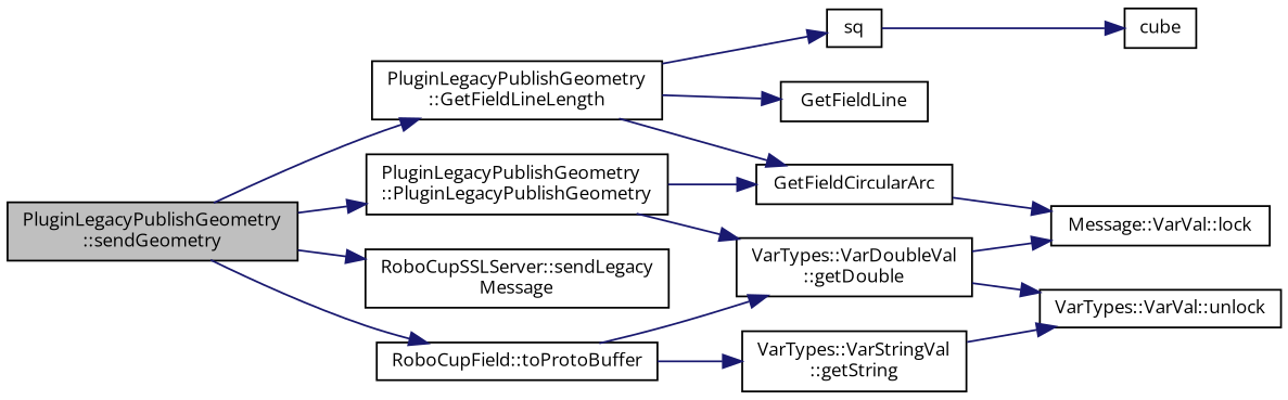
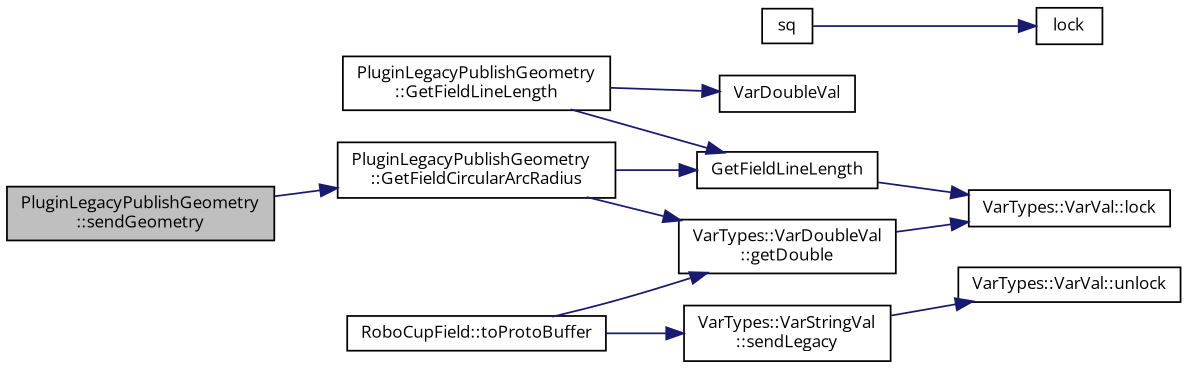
  digraph {
    fontname="Open Sans"
    rankdir=LR
    node [color=black fillcolor=white fontname="Open Sans" fontsize=10 shape=record style=filled]
    edge [color=midnightblue fontname="Open Sans" fontsize=10 labelfontname=Helvetica labelfontsize=10 style=solid]
    n1 [fillcolor=grey75 fontcolor=black height=0.2 label="PluginLegacyPublishGeometry\l::sendGeometry" width=0.4]
-   n2 [height=0.2 label="PluginLegacyPublishGeometry\l::PluginLegacyPublishGeometry" width=0.4]
+   n2 [height=0.2 label="PluginLegacyPublishGeometry\l::GetFieldCircularArcRadius" width=0.4]
    n3 [height=0.2 label="PluginLegacyPublishGeometry\l::GetFieldLineLength" width=0.4]
-   n4 [height=0.2 label="RoboCupSSLServer::sendLegacy\lMessage" width=0.4]
    n5 [height=0.2 label="RoboCupField::toProtoBuffer" width=0.4]
    n6 [height=0.2 label="VarTypes::VarDoubleVal\l::getDouble" width=0.4]
-   n7 [height=0.2 label=GetFieldCircularArc width=0.4]
-   n8 [height=0.2 label=GetFieldLine width=0.4]
+   n7 [height=0.2 label=GetFieldLineLength width=0.4]
+   n8 [height=0.2 label=VarDoubleVal width=0.4]
    n9 [height=0.2 label=sq width=0.4]
-   n10 [height=0.2 label="VarTypes::VarStringVal\l::getString" width=0.4]
-   n11 [height=0.2 label="Message::VarVal::lock" width=0.4]
+   n10 [height=0.2 label="VarTypes::VarStringVal\l::sendLegacy" width=0.4]
+   n11 [height=0.2 label="VarTypes::VarVal::lock" width=0.4]
    n12 [height=0.2 label="VarTypes::VarVal::unlock" width=0.4]
-   n13 [height=0.2 label=cube width=0.4]
+   n13 [height=0.2 label=lock width=0.4]
    n1 -> n2
-   n1 -> n3
-   n1 -> n4
-   n1 -> n5
    n2 -> n6
    n2 -> n7
    n3 -> n7
    n3 -> n8
-   n3 -> n9
    n5 -> n6
    n5 -> n10
    n6 -> n11
-   n6 -> n12
    n7 -> n11
    n9 -> n13
    n10 -> n12
  }
